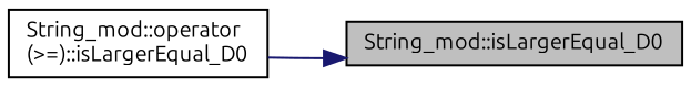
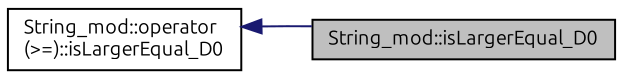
  digraph {
    rankdir=RL
    fontname=Ubuntu
    node [color=black fontname=Ubuntu fontsize=10 shape=record style=filled]
    n1 [fillcolor=grey75 fontcolor=black height=0.2 label="String_mod::isLargerEqual_D0" width=0.4]
    n2 [fillcolor=white height=0.2 label="String_mod::operator\l(\>=)::isLargerEqual_D0" width=0.4]
-   n1 -> n2 [color=midnightblue dir=back fontname=Ubuntu fontsize=10 labelfontname=Helvetica labelfontsize=10 style=solid]
+   n2 -> n1 [color=midnightblue dir=back fontname=Ubuntu fontsize=10 labelfontname=Helvetica labelfontsize=10 style=solid]
  }
